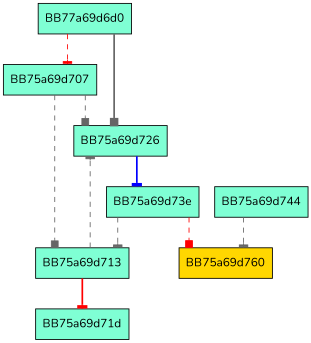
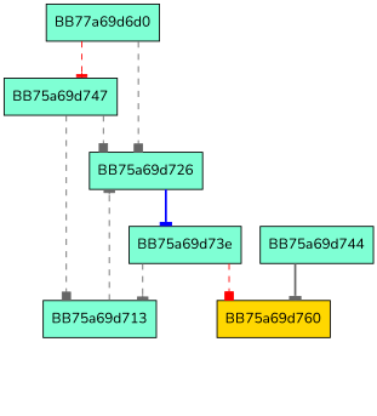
  digraph {
    fontname=Nunito
    splines=ortho
    node [fillcolor=aquamarine fontname=Nunito shape=box style=filled]
    edge [arrowhead=tee color=gray40 fontname=Nunito style=dashed]
    n1 [label=BB77a69d6d0]
    BB75a69d726
-   BB75a69d707
+   BB75a69d707 [label=BB75a69d747]
    BB75a69d73e
    BB75a69d713
    BB75a69d760 [fillcolor=gold]
-   BB75a69d71d
    BB75a69d744
-   n1 -> BB75a69d726 [arrowhead=box style=bold]
+   n1 -> BB75a69d726 [arrowhead=box]
    n1 -> BB75a69d707 [color=red]
    BB75a69d726 -> BB75a69d73e [color=blue style=bold]
    BB75a69d707 -> BB75a69d726 [arrowhead=box]
    BB75a69d707 -> BB75a69d713 [arrowhead=box]
    BB75a69d73e -> BB75a69d713
    BB75a69d73e -> BB75a69d760 [arrowhead=box color=red]
    BB75a69d713 -> BB75a69d726
-   BB75a69d713 -> BB75a69d71d [color=red style=bold]
-   BB75a69d744 -> BB75a69d760
+   BB75a69d744 -> BB75a69d760 [style=bold]
  }
